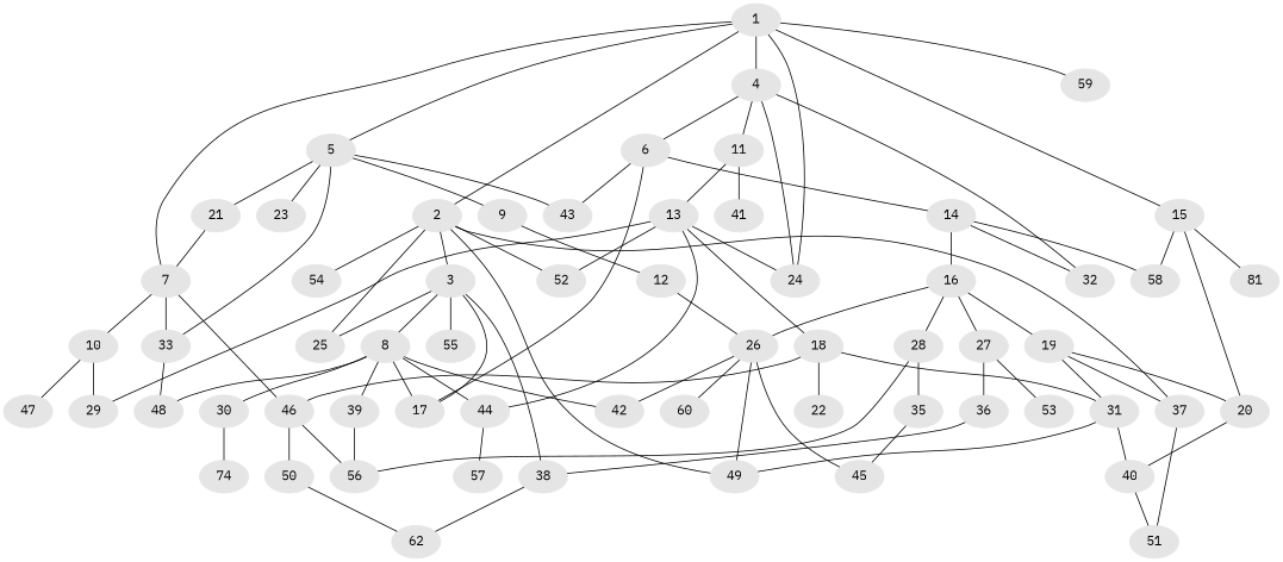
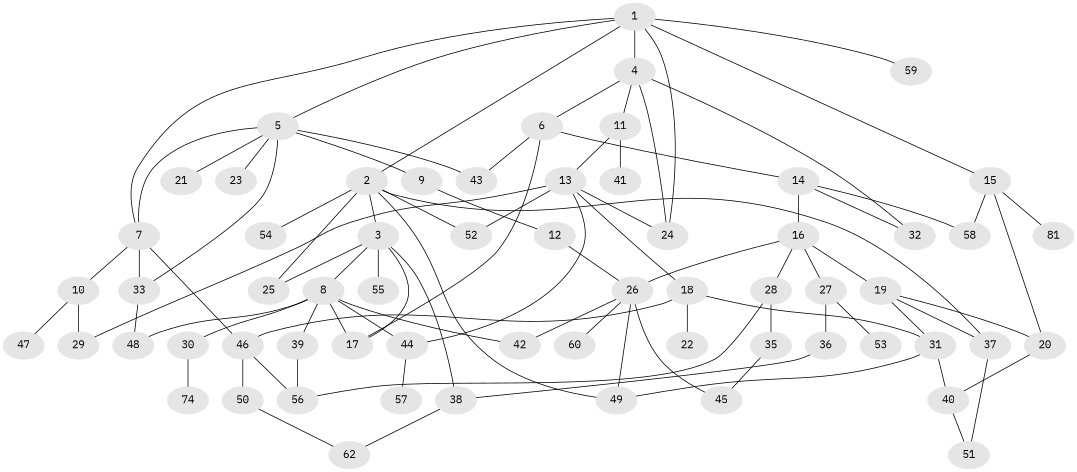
  graph {
    fontname="IBM Plex Mono"
    node [color=gray90 fontname="IBM Plex Mono" style=filled]
    edge [fontname="IBM Plex Mono"]
    1
    2
    4
    5
    7
    15
    24
    59
    3
    25
    37
    49
    52
    54
    6
    11
    32
    9
    21
    23
    33
    43
    10
    46
    58
    20
    n27 [label=81]
    8
    17
    38
    55
    51
    30
    39
    42
    44
    48
    62
    14
    13
    41
    12
    16
    29
    47
    56
    50
    n48 [label=74]
    57
    26
    18
    45
    60
    22
    31
    19
    27
    28
    40
    36
    53
    35
    1 -- 2
    1 -- 4
    1 -- 5
    1 -- 7
    1 -- 15
    1 -- 24
    1 -- 59
    2 -- 3
    2 -- 25
    2 -- 37
    2 -- 49
    2 -- 52
    2 -- 54
    4 -- 24
    4 -- 6
    4 -- 11
    4 -- 32
-   21 -- 7
+   5 -- 7
    5 -- 9
    5 -- 21
    5 -- 23
    5 -- 33
    5 -- 43
    7 -- 33
    7 -- 10
    7 -- 46
    15 -- 58
    15 -- 20
    15 -- n27
    3 -- 25
    3 -- 8
    3 -- 17
    3 -- 38
    3 -- 55
    37 -- 51
    6 -- 43
    6 -- 17
    6 -- 14
    11 -- 13
    11 -- 41
    9 -- 12
    33 -- 48
    10 -- 29
    10 -- 47
    46 -- 56
    46 -- 50
    20 -- 40
    8 -- 17
    8 -- 30
    8 -- 39
    8 -- 42
    8 -- 44
    8 -- 48
    38 -- 62
    30 -- n48
    39 -- 56
    44 -- 57
    14 -- 32
    14 -- 58
    14 -- 16
    13 -- 24
    13 -- 52
    13 -- 44
    13 -- 29
    13 -- 18
    12 -- 26
    16 -- 26
    16 -- 19
    16 -- 27
    16 -- 28
    50 -- 62
    26 -- 49
    26 -- 42
    26 -- 45
    26 -- 60
    18 -- 46
    18 -- 22
    18 -- 31
    31 -- 49
    31 -- 40
    19 -- 37
    19 -- 20
    19 -- 31
    27 -- 36
    27 -- 53
    28 -- 56
    28 -- 35
    40 -- 51
    36 -- 38
    35 -- 45
  }
